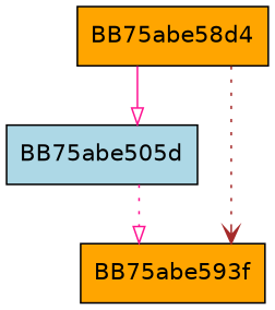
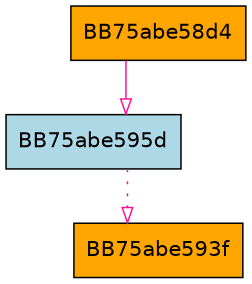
  digraph {
    fontname="DejaVu Sans"
    splines=ortho
    node [fillcolor=orange fontname="DejaVu Sans" shape=box style=filled]
    edge [arrowhead=onormal color=deeppink fontname="DejaVu Sans" style=dotted]
-   BB75abe595d [fillcolor=lightblue label=BB75abe505d]
+   BB75abe595d [fillcolor=lightblue]
    BB75abe58d4
    BB75abe593f
    BB75abe595d -> BB75abe593f
    BB75abe58d4 -> BB75abe595d [style=solid]
-   BB75abe58d4 -> BB75abe593f [arrowhead=vee color=brown]
  }
